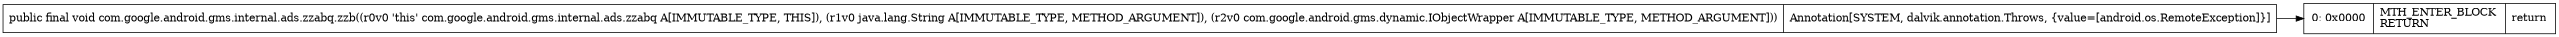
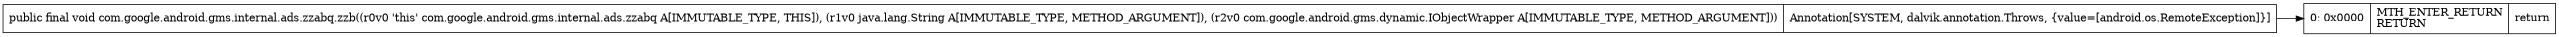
  digraph {
    rankdir=LR
    node [shape=record]
-   n1 [label="{0\:\ 0x0000|MTH_ENTER_BLOCK\lRETURN\l|return\l}"]
+   n1 [label="{0\:\ 0x0000|MTH_ENTER_RETURN\lRETURN\l|return\l}"]
    n2 [label="{public final void com.google.android.gms.internal.ads.zzabq.zzb((r0v0 'this' com.google.android.gms.internal.ads.zzabq A[IMMUTABLE_TYPE, THIS]), (r1v0 java.lang.String A[IMMUTABLE_TYPE, METHOD_ARGUMENT]), (r2v0 com.google.android.gms.dynamic.IObjectWrapper A[IMMUTABLE_TYPE, METHOD_ARGUMENT]))  | Annotation[SYSTEM, dalvik.annotation.Throws, \{value=[android.os.RemoteException]\}]\l}"]
    n2 -> n1
  }
